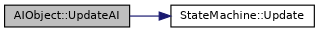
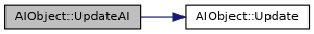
  digraph {
    rankdir=LR
    node [color=black fontname=Helvetica fontsize=10 shape=record style=filled]
    n1 [fillcolor=grey75 fontcolor=black height=0.2 label="AIObject::UpdateAI" width=0.4]
-   n2 [fillcolor=white height=0.2 label="StateMachine::Update" width=0.4]
+   n2 [fillcolor=white height=0.2 label="AIObject::Update" width=0.4]
    n1 -> n2 [color=midnightblue fontname=Helvetica fontsize=10 labelfontname=Helvetica labelfontsize=10 style=solid]
  }
